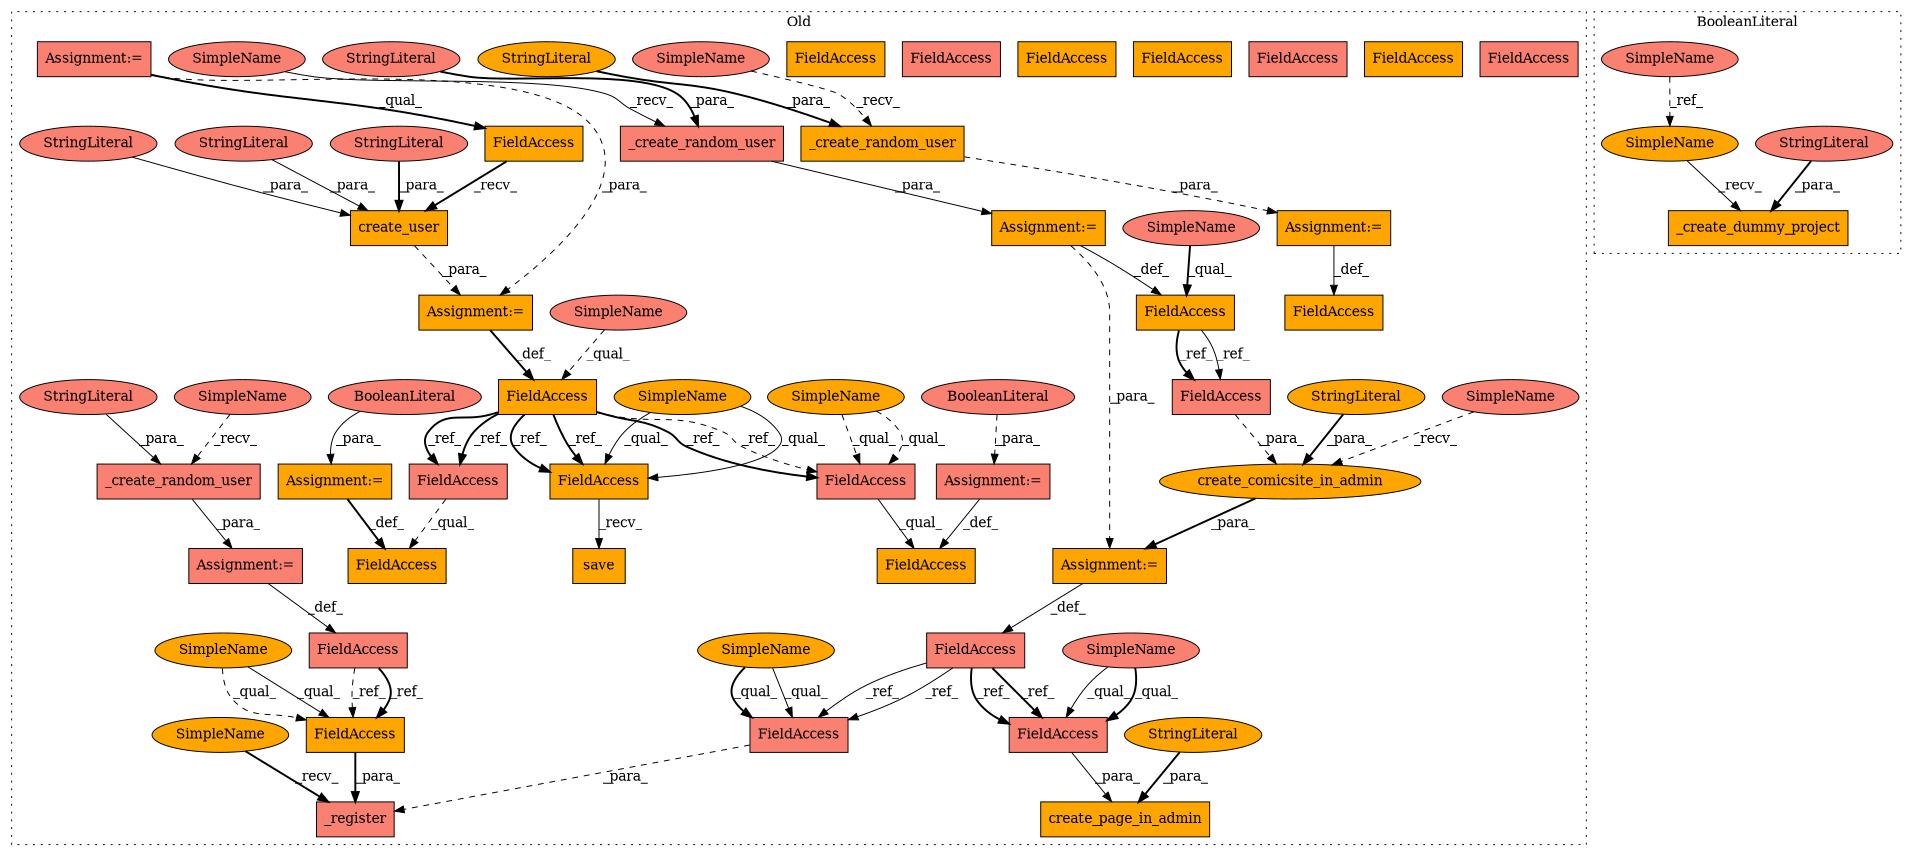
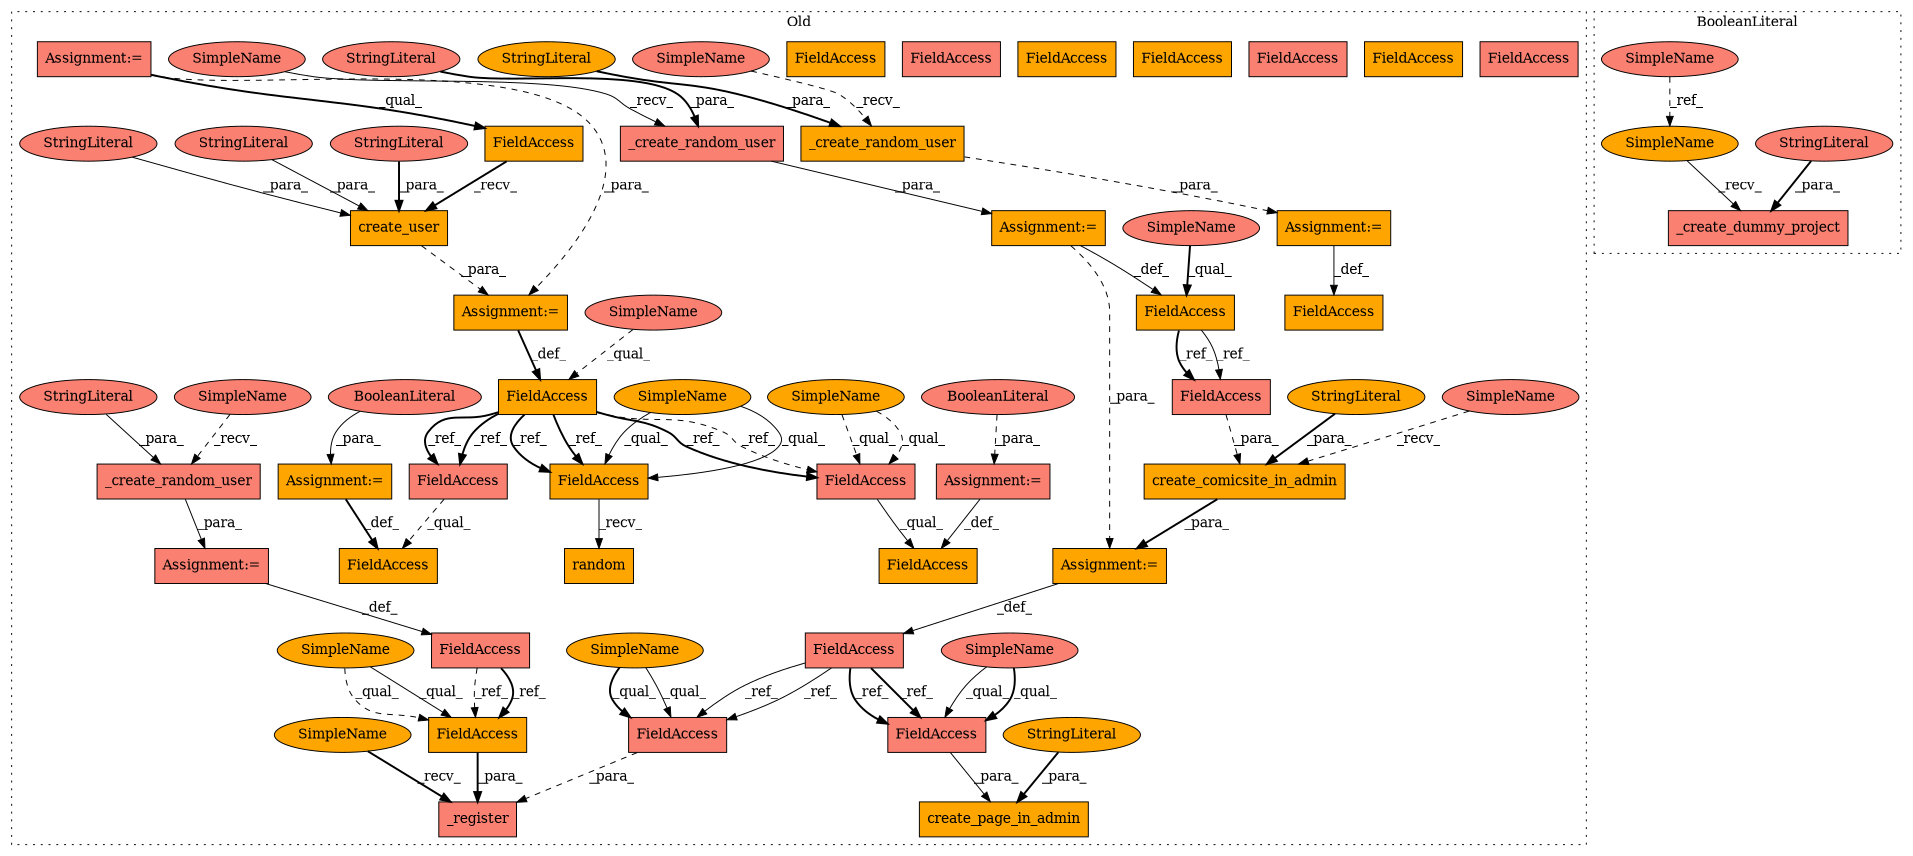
  digraph {
    node [a=22 fillcolor=orange l=4 s=29138 shape=box style=filled]
    edge [style=bold]
-   n1 [a=32 l=6 label=save s=29210]
+   n1 [a=32 l=6 label=random s=29210]
    n2 [l=9 label=FieldAccess s=29050]
-   n3 [a=32 l="26,1" label=create_comicsite_in_admin s="29309,29366" shape=ellipse]
+   n3 [a=32 l="26,1" label=create_comicsite_in_admin s="29309,29366"]
    n4 [a=32 fillcolor=salmon l="10,1" label=_register s="29497,29540"]
    n5 [fillcolor=salmon l=16 label=FieldAccess s=29287]
    n6 [fillcolor=salmon l=9 label=FieldAccess s=29200]
    n7 [l=17 label=FieldAccess s=29335]
    n8 [fillcolor=salmon l=16 label=FieldAccess s=29394]
    n9 [l=16 label=FieldAccess s=29507]
    n10 [l=18 label=FieldAccess s=29668]
    n11 [l=16 label=FieldAccess s=29524]
    n12 [l=17 label=FieldAccess s=29222]
    n13 [fillcolor=salmon l=9 label=FieldAccess]
    n14 [l=9 label=FieldAccess s=29167]
    n15 [fillcolor=salmon l=16 label=FieldAccess s=29429]
    n16 [l=18 label=FieldAccess]
    n17 [l=22 label=FieldAccess s=29167]
    n18 [a=32 fillcolor=salmon l="20,1" label=_create_random_user s="29451,29485"]
    n19 [a=32 l="21,1" label=create_page_in_admin s="29373,29422"]
    n20 [a=32 l="20,1" label=_create_random_user s="29692,29728"]
    n21 [a=32 l="12,1" label=create_user s="29073,29131"]
    n22 [l=12 label=FieldAccess s=29060]
    n23 [a=32 fillcolor=salmon l="20,1" label=_create_random_user s="29245,29280"]
    n24 [a=45 l=11 label=StringLiteral s=29411 shape=ellipse]
    n25 [a=7 fillcolor=salmon label="Assignment:=" s=29040]
    n26 [a=45 l=16 label=StringLiteral s=29712 shape=ellipse]
    n27 [a=45 l=13 label=StringLiteral s=29353 shape=ellipse]
    n28 [a=7 l=1 label="Assignment:=" s=29059]
    n29 [a=7 l=1 label="Assignment:=" s=29686]
    n30 [a=7 fillcolor=salmon l=1 label="Assignment:=" s=29445]
    n31 [a=7 fillcolor=salmon l=1 label="Assignment:=" s=29156]
    n32 [a=9 fillcolor=salmon label=BooleanLiteral s=29157 shape=ellipse]
    n33 [a=7 l=1 label="Assignment:=" s=29189]
    n34 [a=9 fillcolor=salmon label=BooleanLiteral s=29190 shape=ellipse]
    n35 [a=45 fillcolor=salmon l=14 label=StringLiteral s=29117 shape=ellipse]
    n36 [a=7 l=1 label="Assignment:=" s=29239]
    n37 [a=45 fillcolor=salmon l=6 label=StringLiteral s=29085 shape=ellipse]
    n38 [a=45 fillcolor=salmon l=24 label=StringLiteral s=29092 shape=ellipse]
    n39 [a=7 l=1 label="Assignment:=" s=29303]
    n40 [a=45 fillcolor=salmon l=14 label=StringLiteral s=29471 shape=ellipse]
    n41 [a=45 fillcolor=salmon l=15 label=StringLiteral s=29265 shape=ellipse]
    n42 [l=16 label=FieldAccess s=29507]
    n43 [fillcolor=salmon l=16 label=FieldAccess s=29394]
    n44 [fillcolor=salmon l=16 label=FieldAccess s=29524]
    n45 [fillcolor=salmon l=9 label=FieldAccess s=29167]
    n46 [l=9 label=FieldAccess s=29200]
    n47 [fillcolor=salmon l=9 label=FieldAccess]
    n48 [a=42 label=SimpleName s=29507 shape=ellipse]
    n49 [a=42 fillcolor=salmon label=SimpleName s=29687 shape=ellipse]
    n50 [a=42 fillcolor=salmon label=SimpleName s=29446 shape=ellipse]
    n51 [a=42 fillcolor=salmon label=SimpleName s=29050 shape=ellipse]
    n52 [a=42 fillcolor=salmon label=SimpleName s=29222 shape=ellipse]
    n53 [a=42 label=SimpleName shape=ellipse]
    n54 [a=42 label=SimpleName s=29492 shape=ellipse]
    n55 [a=42 label=SimpleName s=29200 shape=ellipse]
    n56 [a=42 fillcolor=salmon label=SimpleName s=29394 shape=ellipse]
    n57 [a=42 fillcolor=salmon label=SimpleName s=29304 shape=ellipse]
    n58 [a=42 label=SimpleName s=29524 shape=ellipse]
    n59 [a=42 fillcolor=salmon label=SimpleName s=29240 shape=ellipse]
    n60 [fillcolor=salmon l=17 label=FieldAccess s=29335]
-   n61 [a=32 l="22,1" label=_create_dummy_project s="29422,29457"]
+   n61 [a=32 fillcolor=salmon l="22,1" label=_create_dummy_project s="29422,29457"]
    n62 [a=42 fillcolor=salmon label=SimpleName s=29314 shape=ellipse]
    n63 [a=45 fillcolor=salmon l=13 label=StringLiteral s=29444 shape=ellipse]
    n64 [a=42 label=SimpleName s=29417 shape=ellipse]
    subgraph cluster_1 {
      label=Old
      style=dotted
      n1
      n2
      n3
      n4
      n5
      n6
      n7
      n8
      n9
      n10
      n11
      n12
      n13
      n14
      n15
      n16
      n17
      n18
      n19
      n20
      n21
      n22
      n23
      n24
      n25
      n26
      n27
      n28
      n29
      n30
      n31
      n32
      n33
      n34
      n35
      n36
      n37
      n38
      n39
      n40
      n41
      n42
      n43
      n44
      n45
      n46
      n47
      n48
      n49
      n50
      n51
      n52
      n53
      n54
      n55
      n56
      n57
      n58
      n59
      n60
    }
    subgraph cluster_2 {
      label=BooleanLiteral
      style=dotted
      n61
      n62
      n63
      n64
    }
    n2 -> n45 [label=_ref_]
    n2 -> n45 [label=_ref_]
    n2 -> n46 [label=_ref_]
    n2 -> n46 [label=_ref_]
    n2 -> n47 [label=_ref_ style=dashed]
    n2 -> n47 [label=_ref_]
    n3 -> n39 [label=_para_]
    n5 -> n43 [label=_ref_]
    n5 -> n43 [label=_ref_]
    n5 -> n44 [label=_ref_ style=solid]
    n5 -> n44 [label=_ref_ style=solid]
    n12 -> n60 [label=_ref_]
    n12 -> n60 [label=_ref_ style=solid]
    n15 -> n42 [label=_ref_]
    n15 -> n42 [label=_ref_ style=dashed]
    n18 -> n30 [label=_para_ style=solid]
    n20 -> n29 [label=_para_ style=dashed]
    n21 -> n28 [label=_para_ style=dashed]
    n22 -> n21 [label=_recv_]
    n23 -> n36 [label=_para_ style=solid]
    n24 -> n19 [label=_para_]
    n25 -> n22 [label=_qual_]
    n25 -> n28 [label=_para_ style=dashed]
    n26 -> n20 [label=_para_]
    n27 -> n3 [label=_para_]
    n28 -> n2 [label=_def_]
    n29 -> n10 [label=_def_ style=solid]
    n30 -> n15 [label=_def_ style=solid]
    n31 -> n16 [label=_def_ style=solid]
    n32 -> n31 [label=_para_ style=dashed]
    n33 -> n17 [label=_def_]
    n34 -> n33 [label=_para_ style=solid]
    n35 -> n21 [label=_para_]
    n36 -> n12 [label=_def_ style=solid]
    n36 -> n39 [label=_para_ style=dashed]
    n37 -> n21 [label=_para_ style=solid]
    n38 -> n21 [label=_para_ style=solid]
    n39 -> n5 [label=_def_ style=solid]
    n40 -> n18 [label=_para_ style=solid]
    n41 -> n23 [label=_para_]
    n42 -> n4 [label=_para_]
    n43 -> n19 [label=_para_ style=solid]
    n44 -> n4 [label=_para_ style=dashed]
    n45 -> n17 [label=_qual_ style=dashed]
    n46 -> n1 [label=_recv_ style=solid]
    n47 -> n16 [label=_qual_ style=solid]
    n48 -> n42 [label=_qual_ style=solid]
    n48 -> n42 [label=_qual_ style=dashed]
    n49 -> n20 [label=_recv_ style=dashed]
    n50 -> n18 [label=_recv_ style=dashed]
    n51 -> n2 [label=_qual_ style=dashed]
    n52 -> n12 [label=_qual_]
    n53 -> n47 [label=_qual_ style=dashed]
    n53 -> n47 [label=_qual_ style=dashed]
    n54 -> n4 [label=_recv_]
    n55 -> n46 [label=_qual_ style=solid]
    n55 -> n46 [label=_qual_ style=solid]
    n56 -> n43 [label=_qual_ style=solid]
    n56 -> n43 [label=_qual_]
    n57 -> n3 [label=_recv_ style=dashed]
    n58 -> n44 [label=_qual_]
    n58 -> n44 [label=_qual_ style=solid]
    n59 -> n23 [label=_recv_ style=solid]
    n60 -> n3 [label=_para_ style=dashed]
    n62 -> n64 [label=_ref_ style=dashed]
    n63 -> n61 [label=_para_]
    n64 -> n61 [label=_recv_ style=solid]
  }
